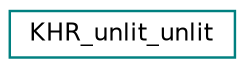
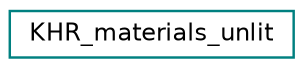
  digraph {
    rankdir=TB
-   n1 [color=teal fillcolor=white fontname=Helvetica fontsize=10 height=0.2 label=KHR_unlit_unlit shape=record style=filled width=0.4]
+   n1 [color=teal fillcolor=white fontname=Helvetica fontsize=10 height=0.2 label=KHR_materials_unlit shape=record style=filled width=0.4]
  }
